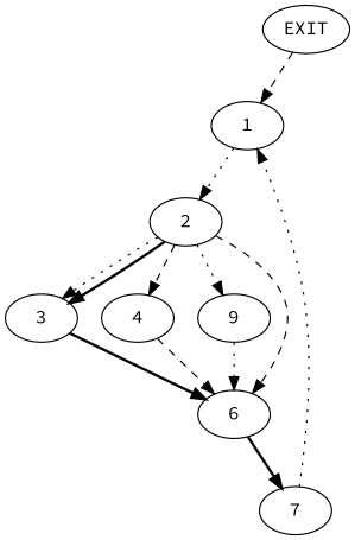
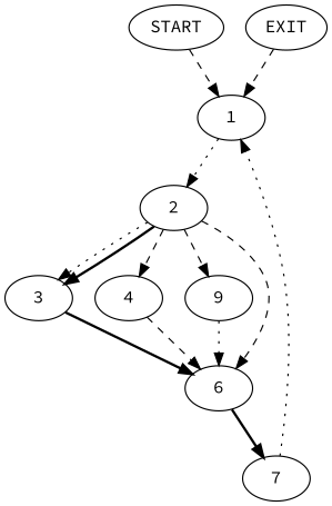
  digraph {
    fontname="Source Code Pro"
    node [fontname="Source Code Pro"]
    edge [fontname="Source Code Pro" style=dashed]
+   n1 [label=START]
    1
    2
    3
    4
    n6 [label=9]
    6
    n8 [label=EXIT]
    7
+   n1 -> 1
    1 -> 2 [style=dotted]
    2 -> 3 [style=dotted]
    2 -> 3 [style=bold tailport=s2]
    2 -> 4 [tailport=s3]
-   2 -> n6 [style=dotted tailport=s4]
+   2 -> n6 [tailport=s4]
    2 -> 6
    3 -> 6 [style=bold]
    4 -> 6
    n6 -> 6 [style=dotted]
    6 -> 7 [style=bold]
    n8 -> 1
    7 -> 1 [style=dotted]
  }
